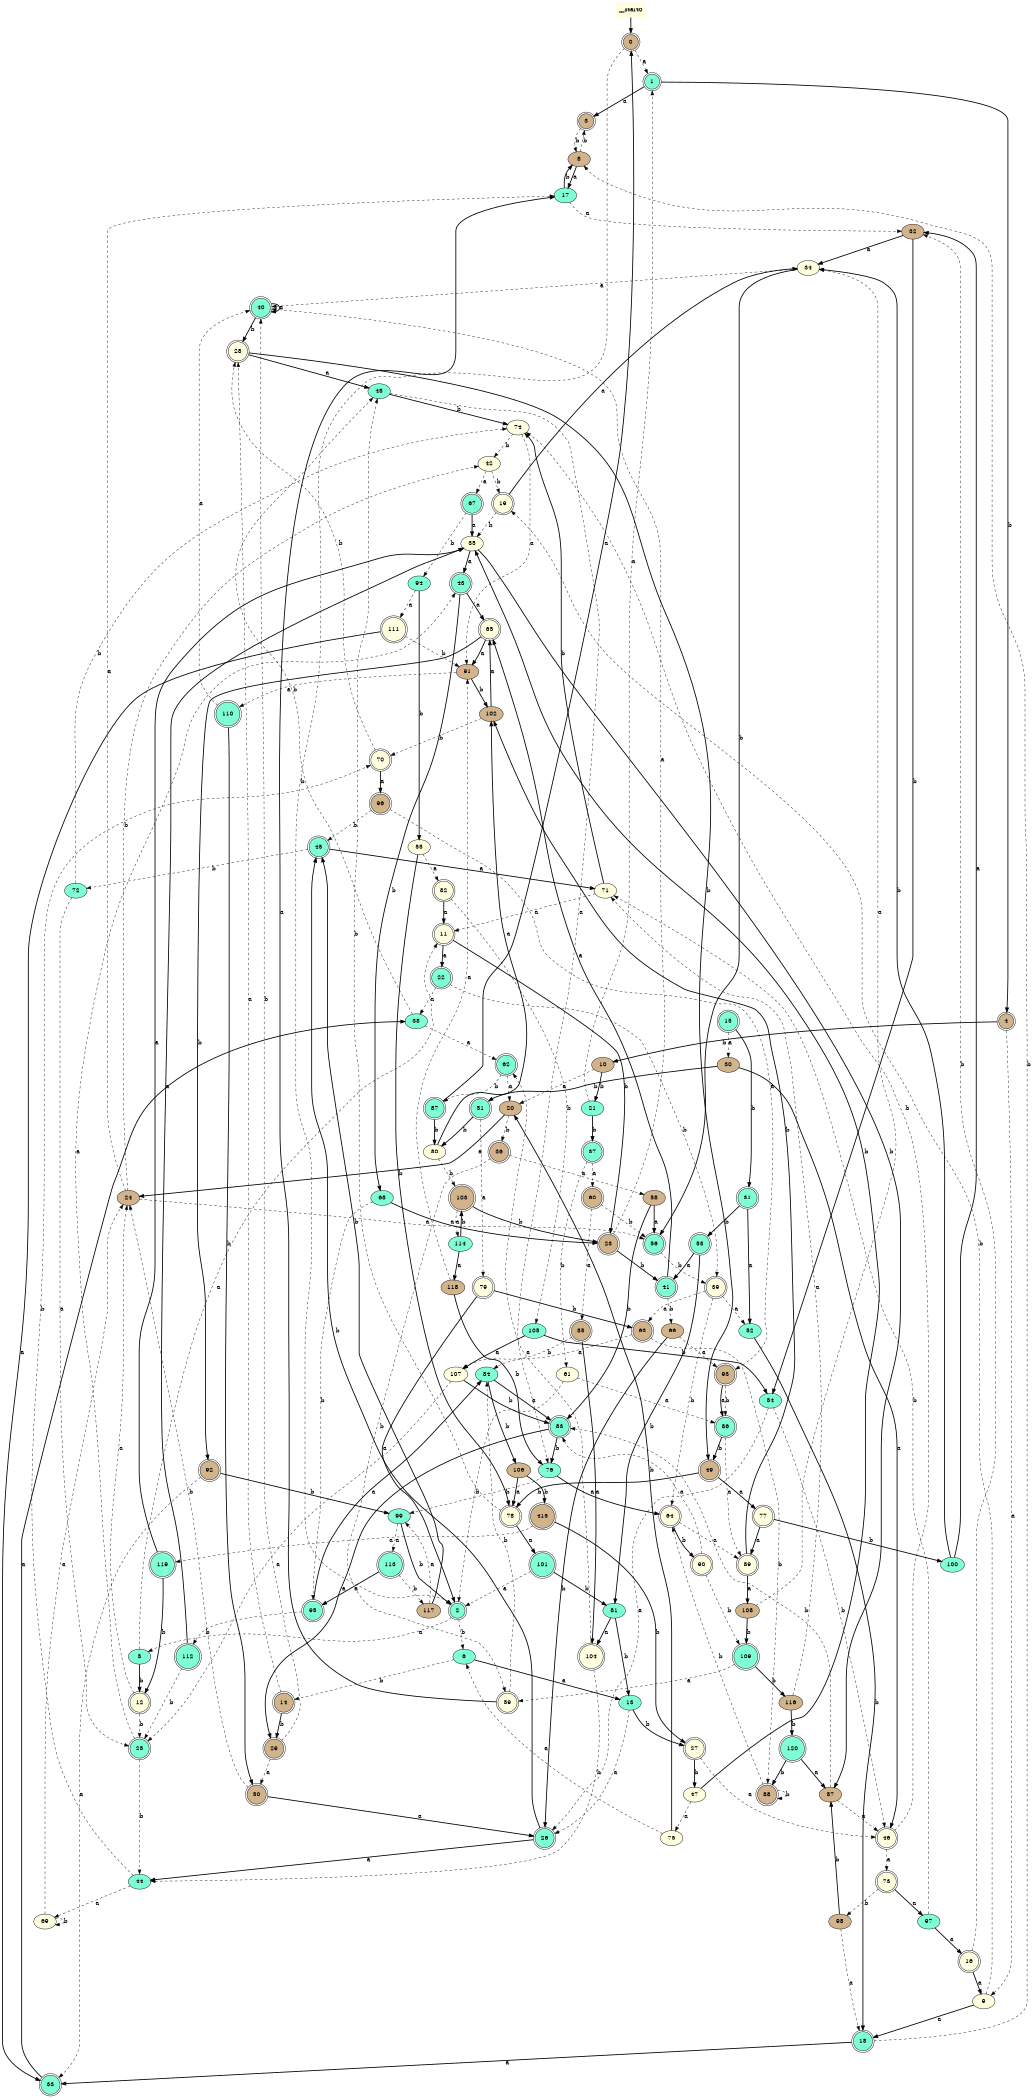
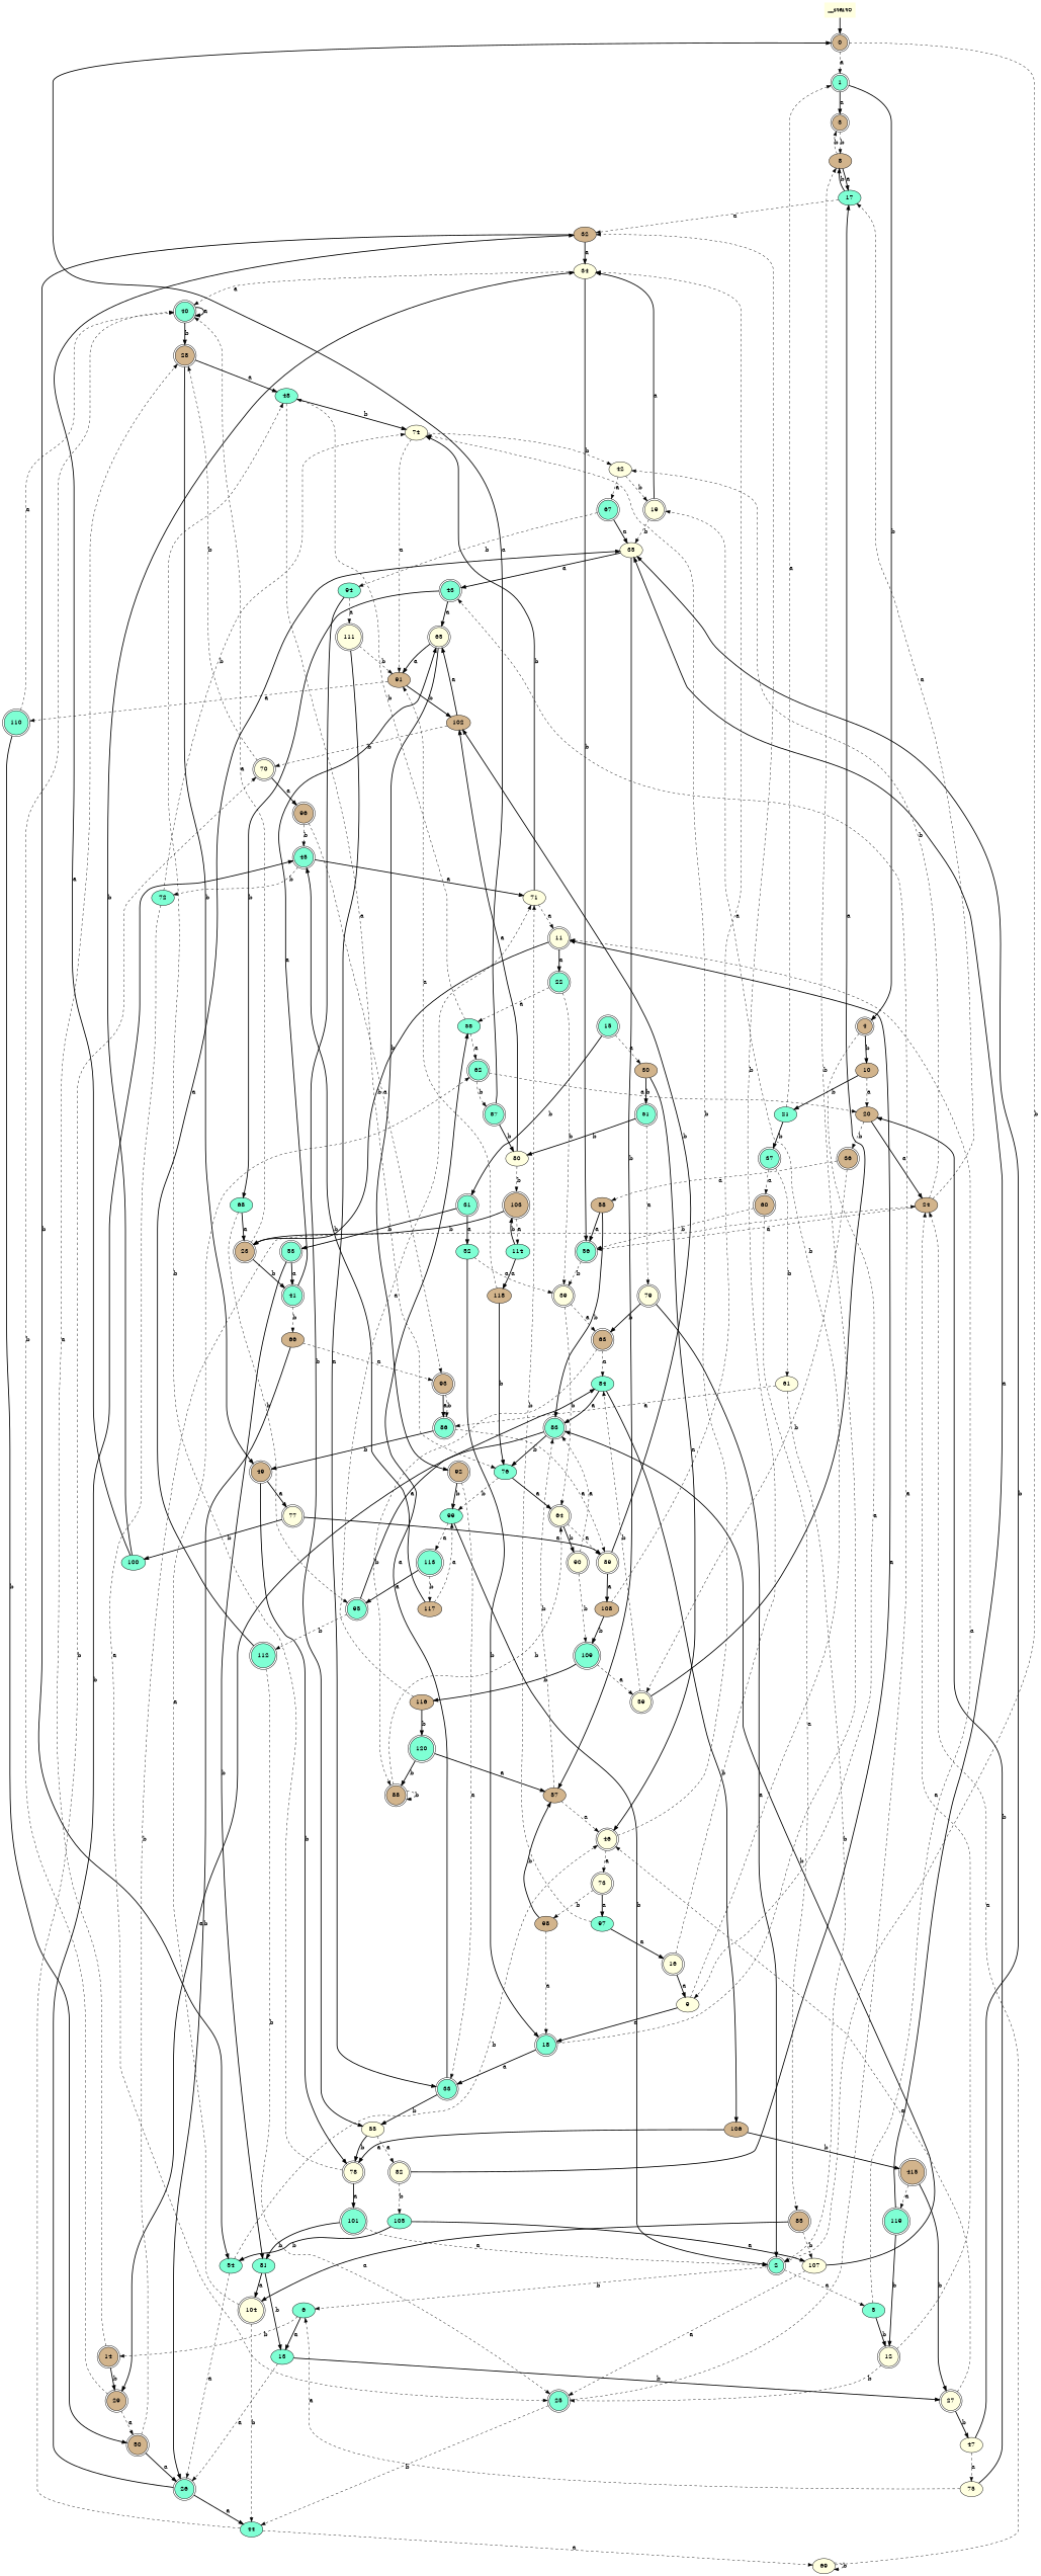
  digraph {
    node [fillcolor=aquamarine shape=doublecircle style=filled]
    edge [style=bold]
    __start0 [fillcolor=lightyellow shape=none]
    0 [fillcolor=tan]
    1
    2
    3 [fillcolor=tan]
    4 [fillcolor=tan]
    5 [shape=""]
    6 [shape=""]
    8 [fillcolor=tan shape=""]
    9 [fillcolor=lightyellow shape=""]
    10 [fillcolor=tan shape=""]
    11 [fillcolor=lightyellow]
    12 [fillcolor=lightyellow]
    13 [shape=""]
    14 [fillcolor=tan]
    17 [shape=""]
    18
    19 [fillcolor=lightyellow]
    20 [fillcolor=tan shape=""]
    21 [shape=""]
    22
    23 [fillcolor=tan]
    24 [fillcolor=tan shape=""]
    25
    26
    27 [fillcolor=lightyellow]
-   28 [fillcolor=lightyellow]
+   28 [fillcolor=tan]
    29 [fillcolor=tan]
    30 [fillcolor=tan shape=""]
    15
    31
    16 [fillcolor=lightyellow]
    32 [fillcolor=tan shape=""]
    33
    34 [fillcolor=lightyellow shape=""]
    35 [fillcolor=lightyellow shape=""]
    36 [fillcolor=tan]
    37
    38 [shape=""]
    39 [fillcolor=lightyellow]
    40
    41
    42 [fillcolor=lightyellow shape=""]
    56
    43
    44 [shape=""]
    45
    46 [fillcolor=lightyellow]
    47 [fillcolor=lightyellow shape=""]
    48 [shape=""]
    49 [fillcolor=tan]
    50 [fillcolor=tan]
    51
    52 [shape=""]
    53
    54 [shape=""]
    55 [fillcolor=lightyellow shape=""]
    57 [fillcolor=tan shape=""]
    58 [fillcolor=tan shape=""]
    59 [fillcolor=lightyellow]
    60 [fillcolor=tan]
    61 [fillcolor=lightyellow shape=""]
    62
    63 [fillcolor=tan]
    64 [fillcolor=lightyellow]
    65 [fillcolor=lightyellow]
    66 [fillcolor=tan shape=""]
    67
    68 [shape=""]
    69 [fillcolor=lightyellow shape=ellipse]
    70 [fillcolor=lightyellow]
    71 [fillcolor=lightyellow shape=""]
    72 [shape=""]
    73 [fillcolor=lightyellow]
    74 [fillcolor=lightyellow shape=""]
    75 [fillcolor=lightyellow shape=""]
    76 [shape=""]
    77 [fillcolor=lightyellow]
    78 [fillcolor=lightyellow]
    79 [fillcolor=lightyellow]
    80 [fillcolor=lightyellow shape=""]
    81 [shape=""]
    82 [fillcolor=lightyellow]
    83
    84 [shape=""]
    85 [fillcolor=tan]
    86
    87
    88 [fillcolor=tan]
    89 [fillcolor=lightyellow]
    90 [fillcolor=lightyellow]
    91 [fillcolor=tan shape=""]
    92 [fillcolor=tan]
    93 [fillcolor=tan]
    94 [shape=""]
    95
    96 [fillcolor=tan]
    97 [shape=""]
    98 [fillcolor=tan shape=""]
    99 [shape=""]
    100 [shape=""]
    101
    102 [fillcolor=tan shape=""]
    103 [fillcolor=tan]
    104 [fillcolor=lightyellow]
    105 [shape=""]
    106 [fillcolor=tan shape=""]
    107 [fillcolor=lightyellow shape=""]
    108 [fillcolor=tan shape=""]
    109
    110
    111 [fillcolor=lightyellow]
    112
    113
    114 [shape=""]
    n116 [fillcolor=tan label=415]
    116 [fillcolor=tan shape=""]
    117 [fillcolor=tan shape=""]
    118 [fillcolor=tan shape=""]
    119
    120
    __start0 -> 0
    0 -> 1 [label=a style=dashed]
    0 -> 2 [label=b style=dashed]
    1 -> 3 [label=a]
    1 -> 4 [label=b]
    2 -> 5 [label=a style=dashed]
    2 -> 6 [label=b style=dashed]
    3 -> 8 [label=b style=dashed]
    4 -> 9 [label=a style=dashed]
    4 -> 10 [label=b]
    5 -> 11 [label=a style=dashed]
    5 -> 12 [label=b]
    6 -> 13 [label=a]
    6 -> 14 [label=b style=dashed]
    8 -> 3 [label=b style=dashed]
    8 -> 17 [label=a]
    9 -> 18 [label=a]
    9 -> 19 [label=b style=dashed]
    10 -> 20 [label=a style=dashed]
    10 -> 21 [label=b]
    11 -> 22 [label=a]
    11 -> 23 [label=b]
    12 -> 24 [label=a style=dashed]
    12 -> 25 [label=b style=dashed]
    13 -> 26 [label=a style=dashed]
    13 -> 27 [label=b]
    14 -> 28 [label=a style=dashed]
    14 -> 29 [label=b]
    17 -> 8 [label=b]
    17 -> 32 [label=a style=dashed]
    18 -> 8 [label=b style=dashed]
    18 -> 33 [label=a]
    19 -> 34 [label=a]
    19 -> 35 [label=b style=dashed]
    20 -> 24 [label=a]
    20 -> 36 [label=b style=dashed]
    21 -> 1 [label=a style=dashed]
    21 -> 37 [label=b]
    22 -> 38 [label=a style=dashed]
    22 -> 39 [label=b style=dashed]
    23 -> 40 [label=a style=dashed]
    23 -> 41 [label=b]
    24 -> 17 [label=a style=dashed]
    24 -> 42 [label=b style=dashed]
    24 -> 56 [label=a style=dashed]
    25 -> 43 [label=a style=dashed]
    25 -> 44 [label=b style=dashed]
    26 -> 44 [label=a]
    26 -> 45 [label=b]
    27 -> 46 [label=a style=dashed]
    27 -> 47 [label=b]
    28 -> 48 [label=a]
    28 -> 49 [label=b]
    29 -> 40 [label=b style=dashed]
    29 -> 50 [label=a style=dashed]
    30 -> 46 [label=a]
    30 -> 51 [label=b]
    15 -> 30 [label=a style=dashed]
    15 -> 31 [label=b]
    31 -> 52 [label=a]
    31 -> 53 [label=b]
    16 -> 9 [label=a]
    16 -> 32 [label=b style=dashed]
    32 -> 34 [label=a]
    32 -> 54 [label=b]
    33 -> 38 [label=a]
+   33 -> 55 [label=b]
    34 -> 40 [label=a style=dashed]
    34 -> 56 [label=b]
    35 -> 43 [label=a]
    35 -> 57 [label=b]
    36 -> 58 [label=a style=dashed]
    36 -> 59 [label=b style=dashed]
    37 -> 60 [label=a style=dashed]
    37 -> 61 [label=b style=dashed]
    38 -> 48 [label=b style=dashed]
    38 -> 62 [label=a style=dashed]
    39 -> 63 [label=a style=dashed]
    39 -> 64 [label=b style=dashed]
    40 -> 28 [label=b]
    40 -> 40 [label=a]
    41 -> 65 [label=a]
    41 -> 66 [label=b style=dashed]
    42 -> 19 [label=b style=dashed]
    42 -> 67 [label=a style=dashed]
    56 -> 39 [label=b style=dashed]
    43 -> 65 [label=a]
    43 -> 68 [label=b]
    44 -> 69 [label=a style=dashed]
    44 -> 70 [label=b style=dashed]
    45 -> 71 [label=a]
    45 -> 72 [label=b style=dashed]
    46 -> 73 [label=a style=dashed]
    46 -> 74 [label=b style=dashed]
    47 -> 35 [label=b]
    47 -> 75 [label=a style=dashed]
    48 -> 74 [label=b]
    48 -> 76 [label=a style=dashed]
    49 -> 77 [label=a]
    49 -> 78 [label=b]
    50 -> 24 [label=b style=dashed]
    50 -> 26 [label=a]
    51 -> 79 [label=a style=dashed]
    51 -> 80 [label=b]
    52 -> 18 [label=b]
-   39 -> 52 [label=a style=dashed]
+   52 -> 39 [label=a style=dashed]
    53 -> 41 [label=a]
    53 -> 81 [label=b]
    54 -> 26 [label=a style=dashed]
    54 -> 46 [label=b style=dashed]
    55 -> 78 [label=b]
    55 -> 82 [label=a style=dashed]
    57 -> 46 [label=a style=dashed]
    57 -> 83 [label=b style=dashed]
    58 -> 56 [label=a]
    58 -> 83 [label=b]
    59 -> 17 [label=a]
    59 -> 84 [label=b style=dashed]
    60 -> 56 [label=b style=dashed]
    60 -> 85 [label=a style=dashed]
    61 -> 2 [label=b style=dashed]
    61 -> 86 [label=a style=dashed]
    62 -> 20 [label=a style=dashed]
    62 -> 87 [label=b style=dashed]
    63 -> 84 [label=a style=dashed]
    63 -> 88 [label=b style=dashed]
    64 -> 89 [label=a style=dashed]
    64 -> 90 [label=b]
    65 -> 91 [label=a]
    65 -> 92 [label=b]
    66 -> 26 [label=b]
    66 -> 93 [label=a style=dashed]
    67 -> 35 [label=a]
    67 -> 94 [label=b style=dashed]
    68 -> 23 [label=a]
    68 -> 95 [label=b style=dashed]
    69 -> 24 [label=a style=dashed]
    69 -> 69 [label=b style=dashed]
    70 -> 28 [label=b style=dashed]
    70 -> 96 [label=a]
    71 -> 11 [label=a style=dashed]
    71 -> 74 [label=b]
    72 -> 25 [label=a style=dashed]
    72 -> 74 [label=b style=dashed]
    73 -> 97 [label=a]
    73 -> 98 [label=b style=dashed]
    74 -> 42 [label=b style=dashed]
    74 -> 91 [label=a style=dashed]
    75 -> 6 [label=a style=dashed]
    75 -> 20 [label=b]
    76 -> 64 [label=a]
    76 -> 99 [label=b style=dashed]
    77 -> 89 [label=a]
    77 -> 100 [label=b]
    78 -> 48 [label=b style=dashed]
    78 -> 101 [label=a]
    79 -> 2 [label=a]
    79 -> 63 [label=b]
    80 -> 102 [label=a]
    80 -> 103 [label=b style=dashed]
    81 -> 13 [label=b]
    81 -> 104 [label=a]
    82 -> 11 [label=a]
    82 -> 105 [label=b style=dashed]
    83 -> 29 [label=a]
    83 -> 76 [label=b]
    84 -> 83 [label=a]
    84 -> 106 [label=b]
    85 -> 104 [label=a]
    85 -> 107 [label=b style=dashed]
    86 -> 49 [label=b]
    86 -> 89 [label=a style=dashed]
    87 -> 0 [label=a]
    87 -> 80 [label=b]
    88 -> 64 [label=b style=dashed]
    88 -> 88 [label=b style=dashed]
    89 -> 102 [label=b]
    89 -> 108 [label=a]
    90 -> 83 [label=a style=dashed]
    90 -> 109 [label=b style=dashed]
    91 -> 102 [label=b]
    91 -> 110 [label=a style=dashed]
    92 -> 33 [label=a style=dashed]
    92 -> 99 [label=b]
    93 -> 86 [label=a]
    93 -> 86 [label=b style=dashed]
    94 -> 55 [label=b]
    94 -> 111 [label=a style=dashed]
    95 -> 84 [label=a]
    95 -> 112 [label=b style=dashed]
    96 -> 45 [label=b style=dashed]
    96 -> 93 [label=a style=dashed]
    97 -> 16 [label=a]
    97 -> 71 [label=b style=dashed]
    98 -> 18 [label=a style=dashed]
    98 -> 57 [label=b]
    99 -> 2 [label=b]
    99 -> 113 [label=a style=dashed]
    100 -> 32 [label=a]
    100 -> 34 [label=b]
    101 -> 2 [label=a style=dashed]
    101 -> 81 [label=b]
    102 -> 65 [label=a]
    102 -> 70 [label=b style=dashed]
    103 -> 23 [label=b]
    103 -> 114 [label=a style=dashed]
    104 -> 44 [label=b style=dashed]
    104 -> 62 [label=a style=dashed]
    105 -> 54 [label=b]
    105 -> 107 [label=a]
    106 -> 78 [label=a]
    106 -> n116 [label=b]
    107 -> 25 [label=a style=dashed]
    107 -> 83 [label=b]
    108 -> 34 [label=a style=dashed]
    108 -> 109 [label=b]
    109 -> 59 [label=a style=dashed]
    109 -> 116 [label=b]
    110 -> 40 [label=a style=dashed]
    110 -> 50 [label=b]
    111 -> 33 [label=a]
    111 -> 91 [label=b style=dashed]
    112 -> 25 [label=b style=dashed]
    112 -> 35 [label=a]
    113 -> 95 [label=a]
    113 -> 117 [label=b style=dashed]
    114 -> 103 [label=b]
    114 -> 118 [label=a]
    n116 -> 27 [label=b]
    n116 -> 119 [label=a style=dashed]
    116 -> 71 [label=a style=dashed]
    116 -> 120 [label=b]
    117 -> 45 [label=b]
    117 -> 99 [label=a style=dashed]
    118 -> 76 [label=b]
    118 -> 91 [label=a style=dashed]
    119 -> 12 [label=b]
    119 -> 35 [label=a]
    120 -> 57 [label=a]
    120 -> 88 [label=b]
  }
